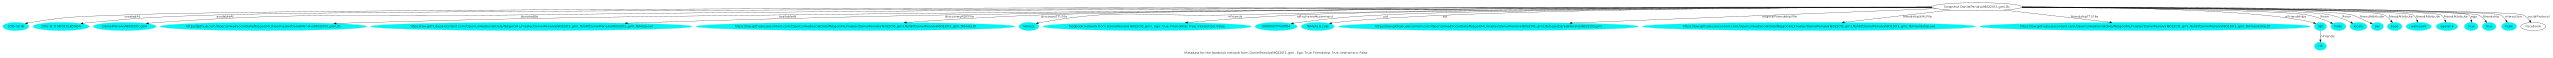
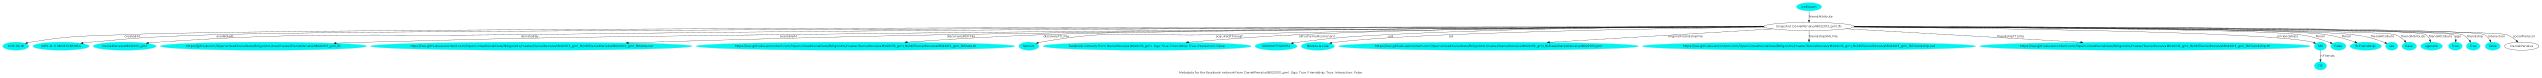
  digraph {
    fontname=Montserrat
    label="Metadata for the facebook network from DanielPenalva18022013_gml . Ego: True. Friendship: True. Interaction: False."
    node [color="#02F3F1" fontname=Montserrat style=filled]
    edge [fontname=Montserrat]
    n1 [label="2013-02-18"]
    "Snapshot DanielPenalva18022013_gml_fb" [color="" style=""]
    n3 [label="2015-12-11 08:03:15.831634"]
    n4 [label=DanielPenalva18032013_gml]
    n5 [label="https://github.com/OpenLinkedSocialData/fbEgoGML/tree/master/DanielPenalva18022013_gml_fb"]
    n6 [label="https://raw.githubusercontent.com/OpenLinkedSocialData/fbEgoGML/master/DanielPenalva18022013_gml_fb/rdf/DanielPenalva18022013_gml_fbMeta.owl"]
    n7 [label="https://raw.githubusercontent.com/OpenLinkedSocialData/fbEgoGML/master/DanielPenalva18022013_gml_fb/rdf/DanielPenalva18022013_gml_fbMeta.ttl"]
    n8 [label=Netvizz]
    n9 [label="facebook network from DanielPenalva18022013_gml . Ego: True. Friendship: True. Interaction: False."]
    n10 [label=100000077490764]
    n11 [label="fbMeta.la.zule"]
    n12 [label="https://raw.githubusercontent.com/OpenLinkedSocialData/fbEgoGML/master/DanielPenalva18022013_gml_fb/base/DanielPenalva18022013.gml"]
    n13 [label="https://raw.githubusercontent.com/OpenLinkedSocialData/fbEgoGML/master/DanielPenalva18022013_gml_fb/rdf/DanielPenalva18022013_gml_fbFriendship.owl"]
    n14 [label="https://raw.githubusercontent.com/OpenLinkedSocialData/fbEgoGML/master/DanielPenalva18022013_gml_fb/rdf/DanielPenalva18022013_gml_fbFriendship.ttl"]
    n15 [label=682]
    n16 [label=False]
-   n17 [label=locale]
+   n17 [label=fbFriendship]
    n18 [label=sex]
    n19 [label=base]
    n20 [label=wallcount]
    n21 [label=agerank]
    n22 [label=True]
    n23 [label=True]
    n24 [label=False]
-   Facebook [color="" style=""]
+   Facebook [label=DanielPenalva color="" style=""]
    n26 [label=113]
    "Snapshot DanielPenalva18022013_gml_fb" -> n1 [label=createdAt]
    "Snapshot DanielPenalva18022013_gml_fb" -> n3 [label=availableAt]
    "Snapshot DanielPenalva18022013_gml_fb" -> n4 [label=donatedBy]
    "Snapshot DanielPenalva18022013_gml_fb" -> n5 [label=availableAt]
    "Snapshot DanielPenalva18022013_gml_fb" -> n6 [label=discorveryRDFFile]
    "Snapshot DanielPenalva18022013_gml_fb" -> n7 [label=discoveryTTLFile]
-   "Snapshot DanielPenalva18022013_gml_fb" -> n8 [label=nFriends]
+   "Snapshot DanielPenalva18022013_gml_fb" -> n8 [label=acquiredThrough]
    "Snapshot DanielPenalva18022013_gml_fb" -> n9 [label="rdf-schema#comment"]
    "Snapshot DanielPenalva18022013_gml_fb" -> n10 [label=uid]
    "Snapshot DanielPenalva18022013_gml_fb" -> n11 [label=sid]
    "Snapshot DanielPenalva18022013_gml_fb" -> n12 [label=originalFriendshipFile]
    "Snapshot DanielPenalva18022013_gml_fb" -> n13 [label=friendshipXMLFile]
    "Snapshot DanielPenalva18022013_gml_fb" -> n14 [label=friendshipTTLFile]
    "Snapshot DanielPenalva18022013_gml_fb" -> n15 [label=nFriendships]
    "Snapshot DanielPenalva18022013_gml_fb" -> n16 [label=fAnon]
    "Snapshot DanielPenalva18022013_gml_fb" -> n17 [label=fAnon]
    "Snapshot DanielPenalva18022013_gml_fb" -> n18 [label=friendAttribute]
    "Snapshot DanielPenalva18022013_gml_fb" -> n19 [label=friendAttribute]
-   "Snapshot DanielPenalva18022013_gml_fb" -> n20 [label=friendAttribute]
+   n20 -> "Snapshot DanielPenalva18022013_gml_fb" [label=friendAttribute]
    "Snapshot DanielPenalva18022013_gml_fb" -> n21 [label=friendAttribute]
    "Snapshot DanielPenalva18022013_gml_fb" -> n22 [label=ego]
    "Snapshot DanielPenalva18022013_gml_fb" -> n23 [label=friendship]
    "Snapshot DanielPenalva18022013_gml_fb" -> n24 [label=interaction]
    "Snapshot DanielPenalva18022013_gml_fb" -> Facebook [label=socialProtocol]
    n15 -> n26 [label=nFriends]
  }
